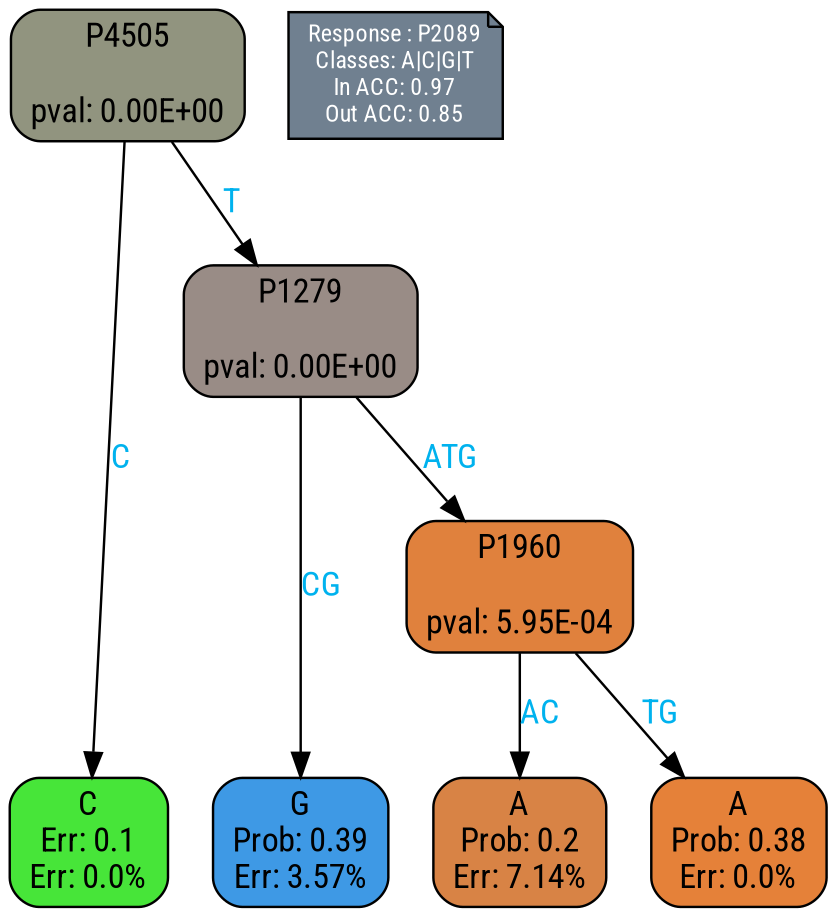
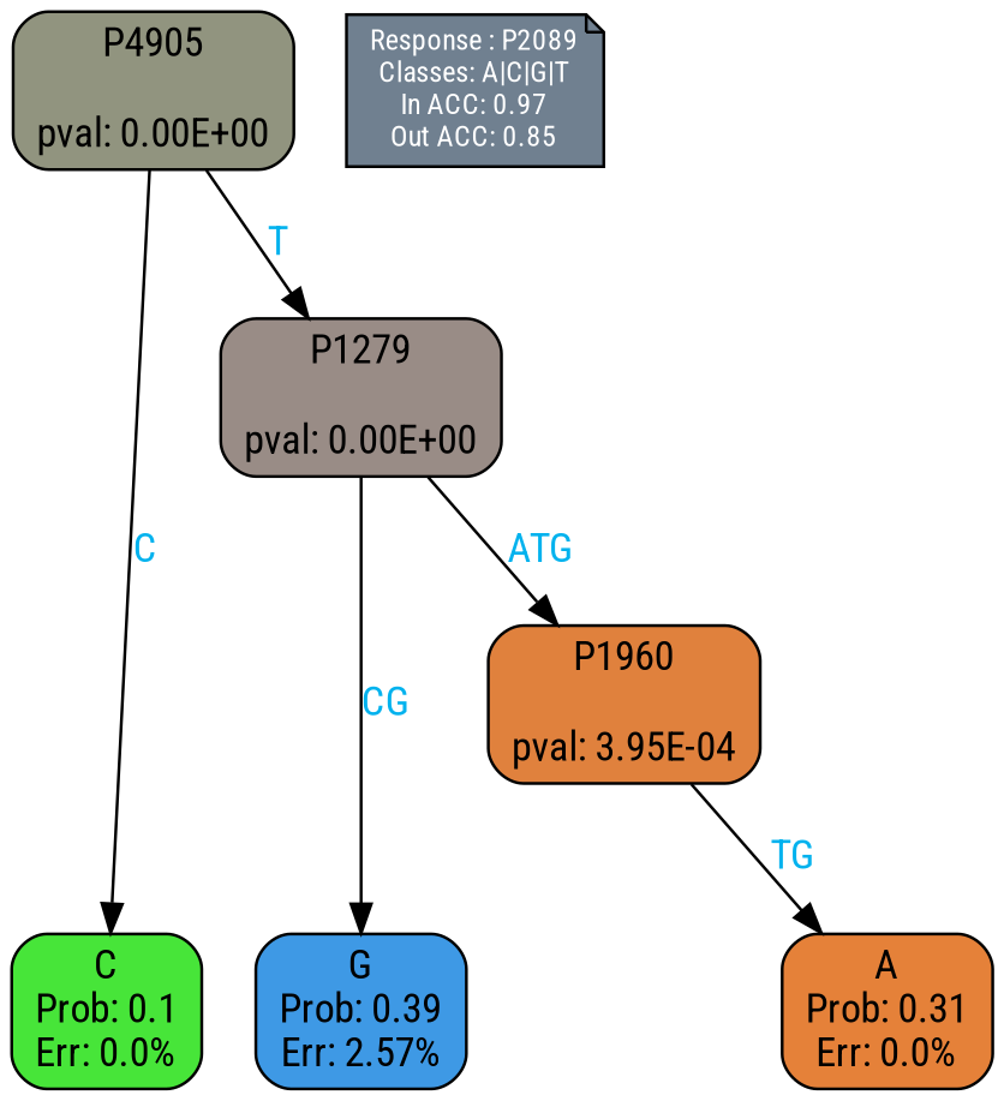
  digraph {
    fontname="Roboto Condensed"
    ranksep=equally
    splines=polylines
    node [color=black fontname="Roboto Condensed" shape=box style="filled, rounded"]
    edge [fontcolor=deepskyblue2 fontname="Roboto Condensed"]
-   n1 [fillcolor="#d88345" label="A\nProb: 0.2\nErr: 7.14%"]
-   n2 [fillcolor="#e58139" label="A\nProb: 0.38\nErr: 0.0%"]
-   n3 [fillcolor="#3e99e5" label="G\nProb: 0.39\nErr: 3.57%"]
-   n4 [fillcolor="#47e539" label="C\nErr: 0.1\nErr: 0.0%"]
+   n2 [fillcolor="#e58139" label="A\nProb: 0.31\nErr: 0.0%"]
+   n3 [fillcolor="#3e99e5" label="G\nProb: 0.39\nErr: 2.57%"]
+   n4 [fillcolor="#47e539" label="C\nProb: 0.1\nErr: 0.0%"]
    n5 [align=left fillcolor=slategray fontcolor=white fontsize=10 label="Response : P2089\nClasses: A|C|G|T\nIn ACC: 0.97\nOut ACC: 0.85\n" shape=note style=filled]
-   n6 [fillcolor="#91947f" label="P4505\n\npval: 0.00E+00"]
+   n6 [fillcolor="#91947f" label="P4905\n\npval: 0.00E+00"]
    n7 [fillcolor="#998c86" label="P1279\n\npval: 0.00E+00"]
-   n8 [fillcolor="#e0813d" label="P1960\n\npval: 5.95E-04"]
+   n8 [fillcolor="#e0813d" label="P1960\n\npval: 3.95E-04"]
    subgraph sub_1 {
      rank=same
-     n1
      n2
      n3
      n4
    }
    subgraph sub_2 {
      rank=same
      n5
      n6
    }
    n6 -> n4 [label=C]
    n6 -> n7 [label=T]
    n7 -> n3 [label=CG]
    n7 -> n8 [label=ATG]
-   n8 -> n1 [label=AC]
    n8 -> n2 [label=TG]
  }
